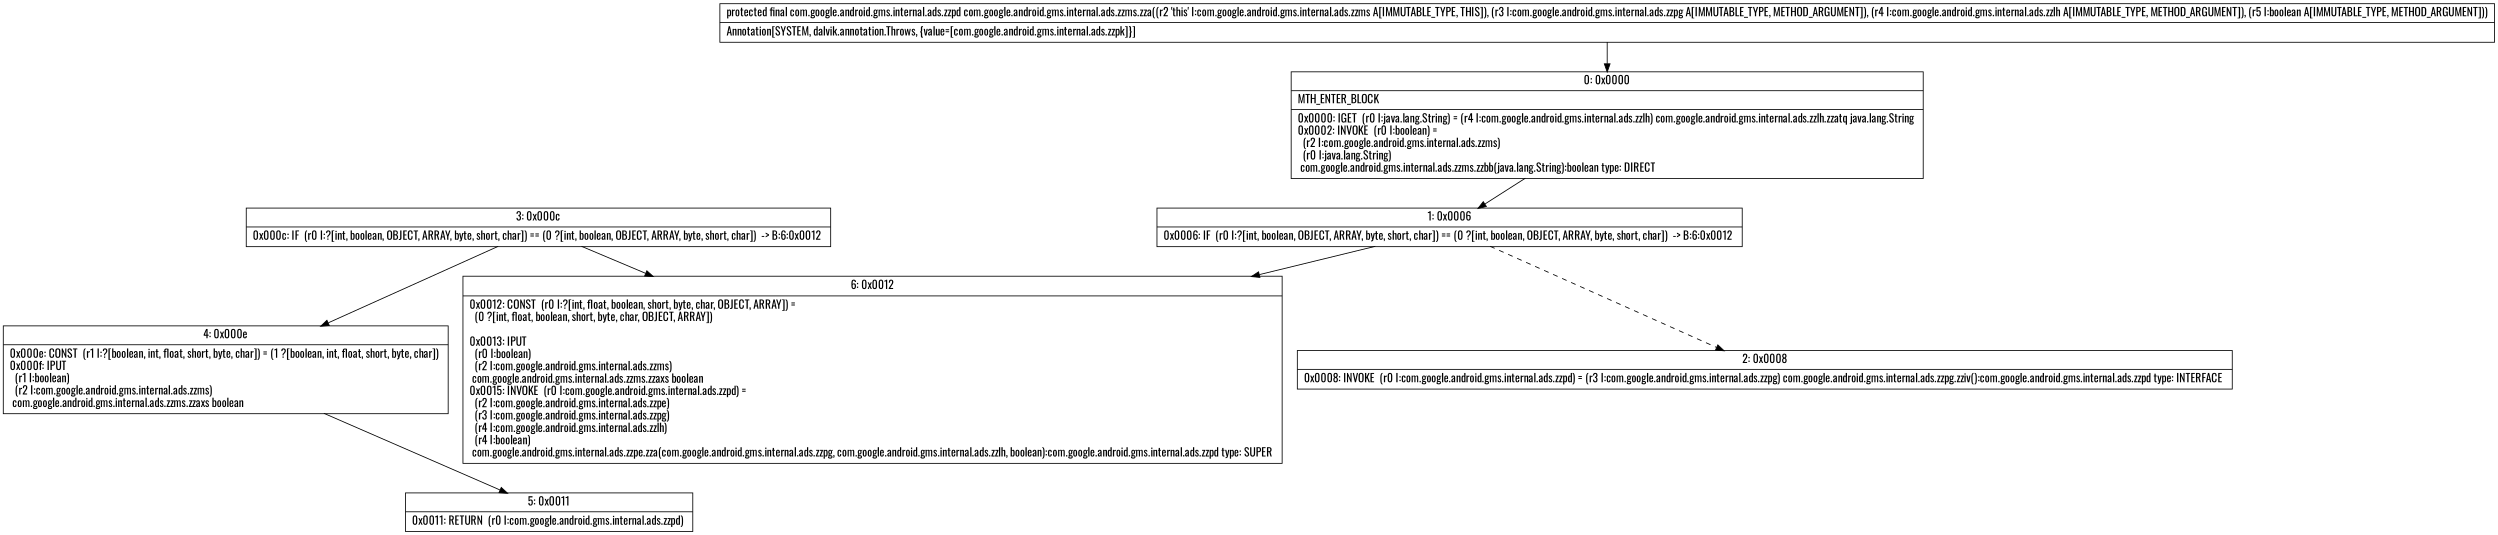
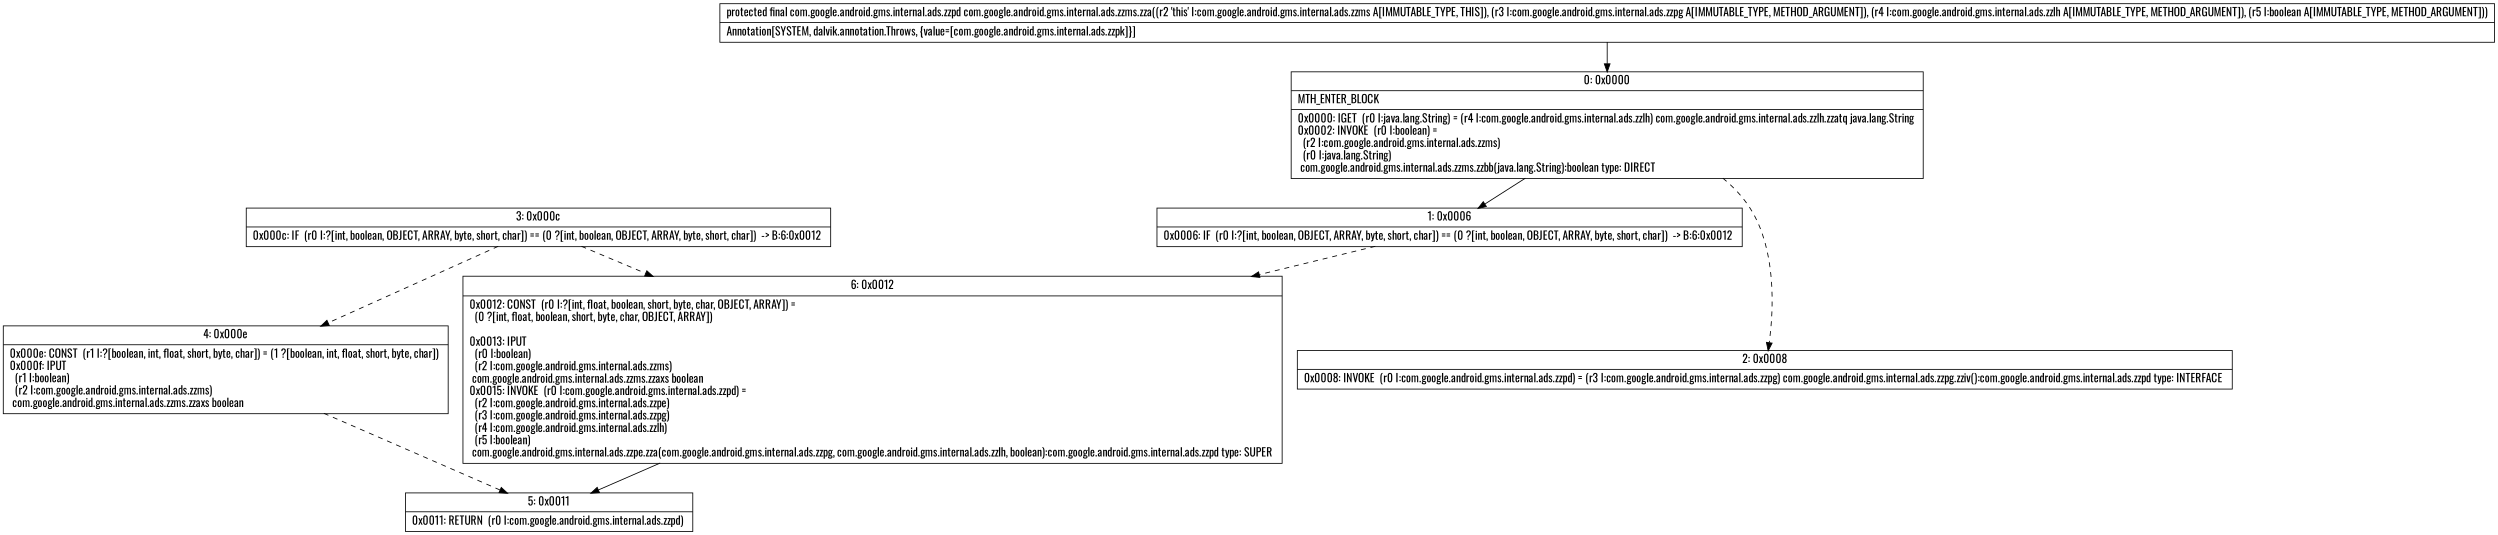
  digraph {
    fontname=Oswald
    node [fontname=Oswald shape=record]
    edge [fontname=Oswald]
    n1 [label="{0\:\ 0x0000|MTH_ENTER_BLOCK\l|0x0000: IGET  (r0 I:java.lang.String) = (r4 I:com.google.android.gms.internal.ads.zzlh) com.google.android.gms.internal.ads.zzlh.zzatq java.lang.String \l0x0002: INVOKE  (r0 I:boolean) = \l  (r2 I:com.google.android.gms.internal.ads.zzms)\l  (r0 I:java.lang.String)\l com.google.android.gms.internal.ads.zzms.zzbb(java.lang.String):boolean type: DIRECT \l}"]
    n2 [label="{1\:\ 0x0006|0x0006: IF  (r0 I:?[int, boolean, OBJECT, ARRAY, byte, short, char]) == (0 ?[int, boolean, OBJECT, ARRAY, byte, short, char])  \-\> B:6:0x0012 \l}"]
    n3 [label="{2\:\ 0x0008|0x0008: INVOKE  (r0 I:com.google.android.gms.internal.ads.zzpd) = (r3 I:com.google.android.gms.internal.ads.zzpg) com.google.android.gms.internal.ads.zzpg.zziv():com.google.android.gms.internal.ads.zzpd type: INTERFACE \l}"]
-   n4 [label="{6\:\ 0x0012|0x0012: CONST  (r0 I:?[int, float, boolean, short, byte, char, OBJECT, ARRAY]) = \l  (0 ?[int, float, boolean, short, byte, char, OBJECT, ARRAY])\l \l0x0013: IPUT  \l  (r0 I:boolean)\l  (r2 I:com.google.android.gms.internal.ads.zzms)\l com.google.android.gms.internal.ads.zzms.zzaxs boolean \l0x0015: INVOKE  (r0 I:com.google.android.gms.internal.ads.zzpd) = \l  (r2 I:com.google.android.gms.internal.ads.zzpe)\l  (r3 I:com.google.android.gms.internal.ads.zzpg)\l  (r4 I:com.google.android.gms.internal.ads.zzlh)\l  (r4 I:boolean)\l com.google.android.gms.internal.ads.zzpe.zza(com.google.android.gms.internal.ads.zzpg, com.google.android.gms.internal.ads.zzlh, boolean):com.google.android.gms.internal.ads.zzpd type: SUPER \l}"]
+   n4 [label="{6\:\ 0x0012|0x0012: CONST  (r0 I:?[int, float, boolean, short, byte, char, OBJECT, ARRAY]) = \l  (0 ?[int, float, boolean, short, byte, char, OBJECT, ARRAY])\l \l0x0013: IPUT  \l  (r0 I:boolean)\l  (r2 I:com.google.android.gms.internal.ads.zzms)\l com.google.android.gms.internal.ads.zzms.zzaxs boolean \l0x0015: INVOKE  (r0 I:com.google.android.gms.internal.ads.zzpd) = \l  (r2 I:com.google.android.gms.internal.ads.zzpe)\l  (r3 I:com.google.android.gms.internal.ads.zzpg)\l  (r4 I:com.google.android.gms.internal.ads.zzlh)\l  (r5 I:boolean)\l com.google.android.gms.internal.ads.zzpe.zza(com.google.android.gms.internal.ads.zzpg, com.google.android.gms.internal.ads.zzlh, boolean):com.google.android.gms.internal.ads.zzpd type: SUPER \l}"]
    n5 [label="{5\:\ 0x0011|0x0011: RETURN  (r0 I:com.google.android.gms.internal.ads.zzpd) \l}"]
    n6 [label="{3\:\ 0x000c|0x000c: IF  (r0 I:?[int, boolean, OBJECT, ARRAY, byte, short, char]) == (0 ?[int, boolean, OBJECT, ARRAY, byte, short, char])  \-\> B:6:0x0012 \l}"]
    n7 [label="{4\:\ 0x000e|0x000e: CONST  (r1 I:?[boolean, int, float, short, byte, char]) = (1 ?[boolean, int, float, short, byte, char]) \l0x000f: IPUT  \l  (r1 I:boolean)\l  (r2 I:com.google.android.gms.internal.ads.zzms)\l com.google.android.gms.internal.ads.zzms.zzaxs boolean \l}"]
    n8 [label="{protected final com.google.android.gms.internal.ads.zzpd com.google.android.gms.internal.ads.zzms.zza((r2 'this' I:com.google.android.gms.internal.ads.zzms A[IMMUTABLE_TYPE, THIS]), (r3 I:com.google.android.gms.internal.ads.zzpg A[IMMUTABLE_TYPE, METHOD_ARGUMENT]), (r4 I:com.google.android.gms.internal.ads.zzlh A[IMMUTABLE_TYPE, METHOD_ARGUMENT]), (r5 I:boolean A[IMMUTABLE_TYPE, METHOD_ARGUMENT]))  | Annotation[SYSTEM, dalvik.annotation.Throws, \{value=[com.google.android.gms.internal.ads.zzpk]\}]\l}"]
    n1 -> n2
-   n2 -> n3 [style=dashed]
-   n2 -> n4
-   n6 -> n4
-   n6 -> n7 [style=solid]
-   n7 -> n5
+   n1 -> n3 [style=dashed]
+   n2 -> n4 [style=dashed]
+   n4 -> n5
+   n6 -> n4 [style=dashed]
+   n6 -> n7 [style=dashed]
+   n7 -> n5 [style=dashed]
    n8 -> n1
  }
